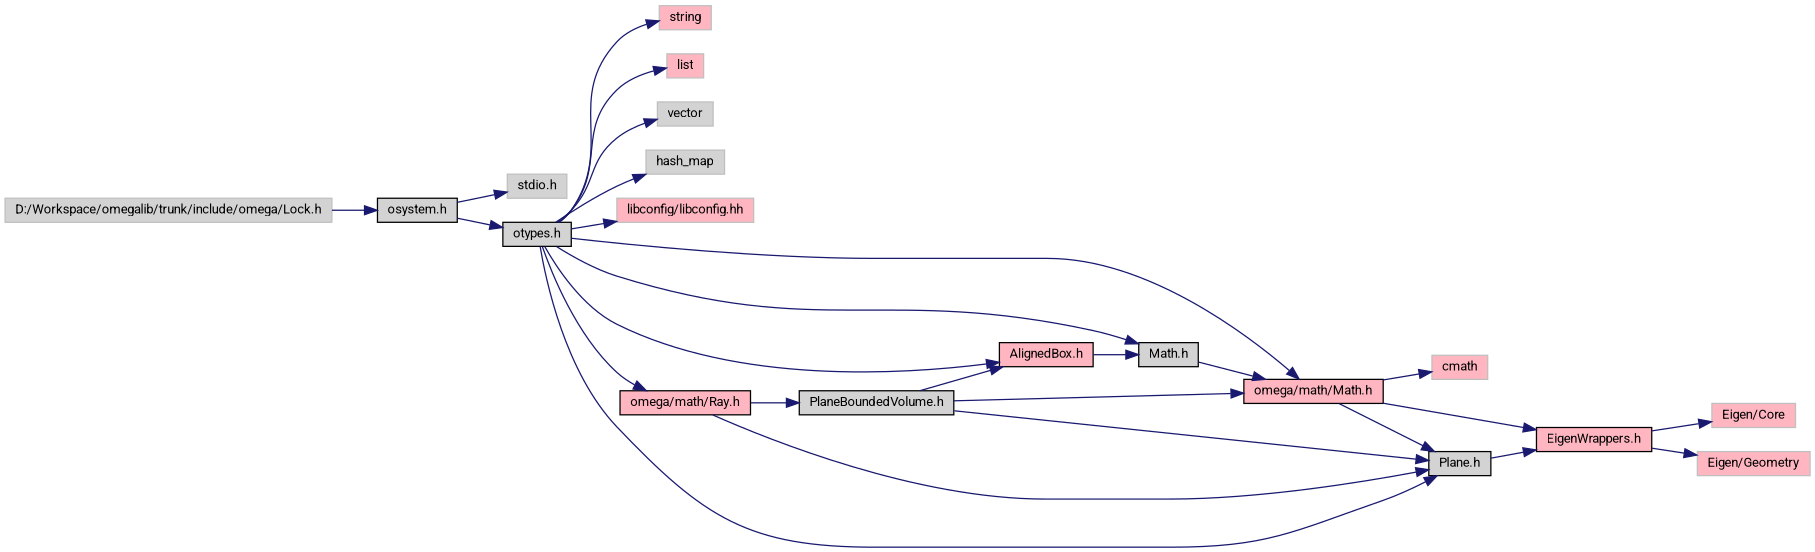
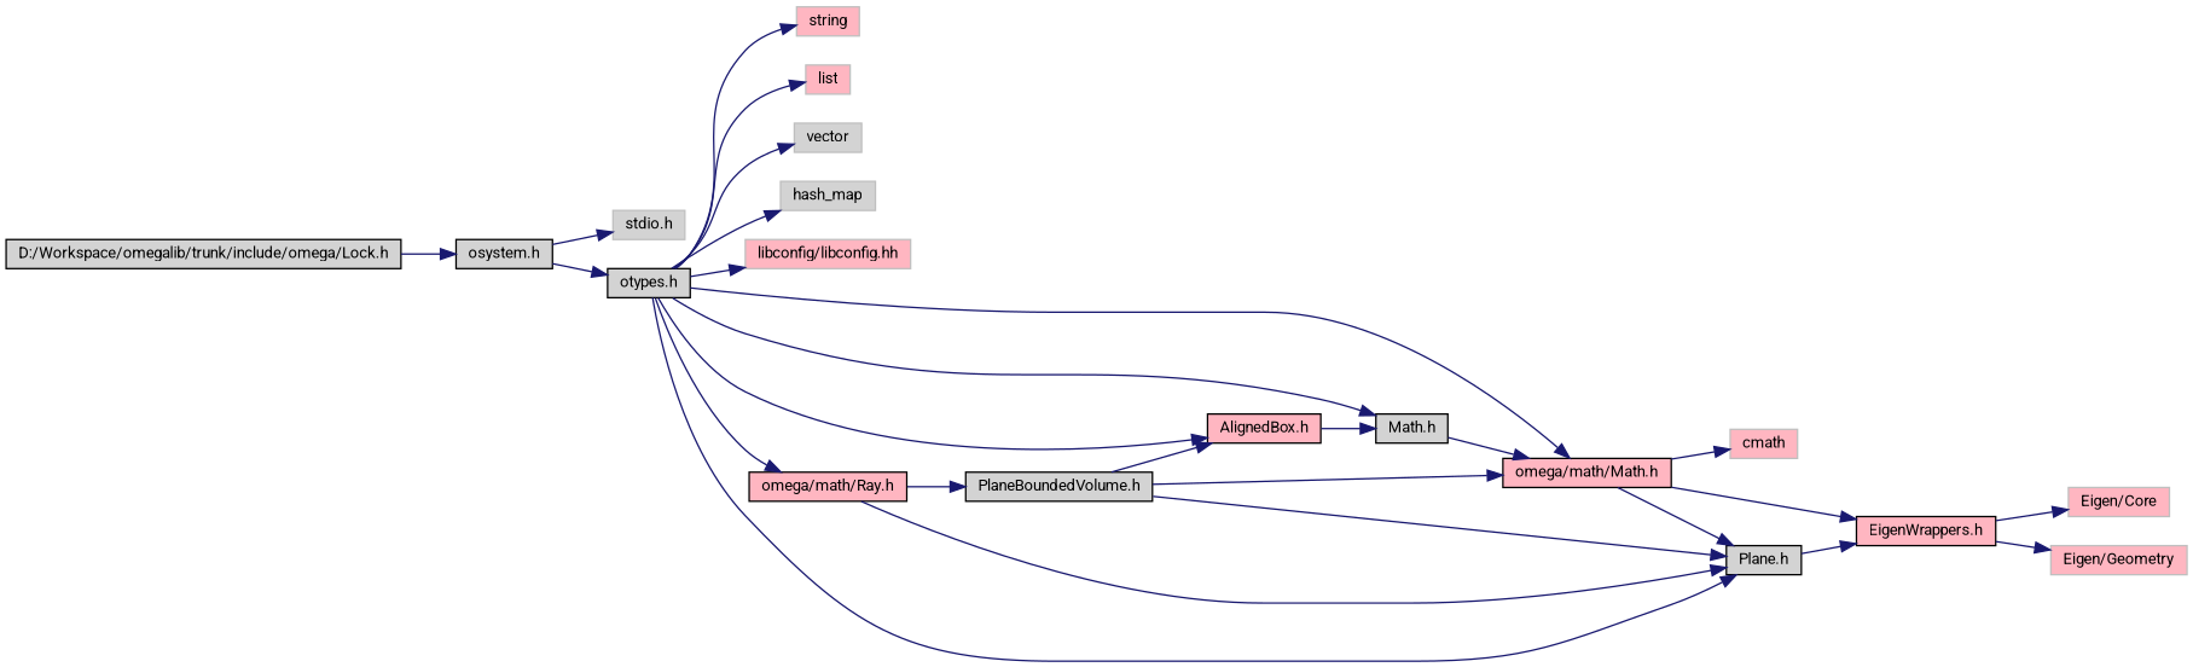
  digraph {
    fontname=Roboto
    rankdir=LR
    node [color=black fillcolor=lightpink fontname=Roboto fontsize=10 shape=record style=filled]
    edge [color=midnightblue fontname=Roboto fontsize=10 labelfontname="FreeSans.ttf" labelfontsize=10 style=solid]
-   n1 [color=grey75 fillcolor=lightgrey fontcolor=black height=0.2 label="D:/Workspace/omegalib/trunk/include/omega/Lock.h" width=0.4]
+   n1 [fillcolor=lightgrey fontcolor=black height=0.2 label="D:/Workspace/omegalib/trunk/include/omega/Lock.h" width=0.4]
    n2 [fillcolor=lightgrey height=0.2 label="osystem.h" width=0.4]
    n3 [color=grey75 fillcolor=lightgrey height=0.2 label="stdio.h" width=0.4]
    n4 [fillcolor=lightgrey height=0.2 label="otypes.h" width=0.4]
    n5 [color=grey75 height=0.2 label=string width=0.4]
    n6 [color=grey75 height=0.2 label=list width=0.4]
    n7 [color=grey75 fillcolor=lightgrey height=0.2 label=vector width=0.4]
    n8 [color=grey75 fillcolor=lightgrey height=0.2 label=hash_map width=0.4]
    n9 [color=grey75 height=0.2 label="libconfig/libconfig.hh" width=0.4]
    n10 [height=0.2 label="omega/math/Math.h" width=0.4]
    n11 [fillcolor=lightgrey height=0.2 label="Plane.h" width=0.4]
    n12 [height=0.2 label="omega/math/Ray.h" width=0.4]
    n13 [height=0.2 label="AlignedBox.h" width=0.4]
    n14 [fillcolor=lightgrey height=0.2 label="Math.h" width=0.4]
    n15 [color=grey75 height=0.2 label=cmath width=0.4]
    n16 [height=0.2 label="EigenWrappers.h" width=0.4]
    n17 [fillcolor=lightgrey height=0.2 label="PlaneBoundedVolume.h" width=0.4]
    n18 [color=grey75 height=0.2 label="Eigen/Core" width=0.4]
    n19 [color=grey75 height=0.2 label="Eigen/Geometry" width=0.4]
    n1 -> n2
    n2 -> n3
    n2 -> n4
    n4 -> n5
    n4 -> n6
    n4 -> n7
    n4 -> n8
    n4 -> n9
    n4 -> n10
    n4 -> n11
    n4 -> n12
    n4 -> n13
    n4 -> n14
    n10 -> n11
    n10 -> n15
    n10 -> n16
    n11 -> n16
    n12 -> n11
    n12 -> n17
    n13 -> n14
    n14 -> n10
    n16 -> n18
    n16 -> n19
    n17 -> n10
    n17 -> n11
    n17 -> n13
  }
